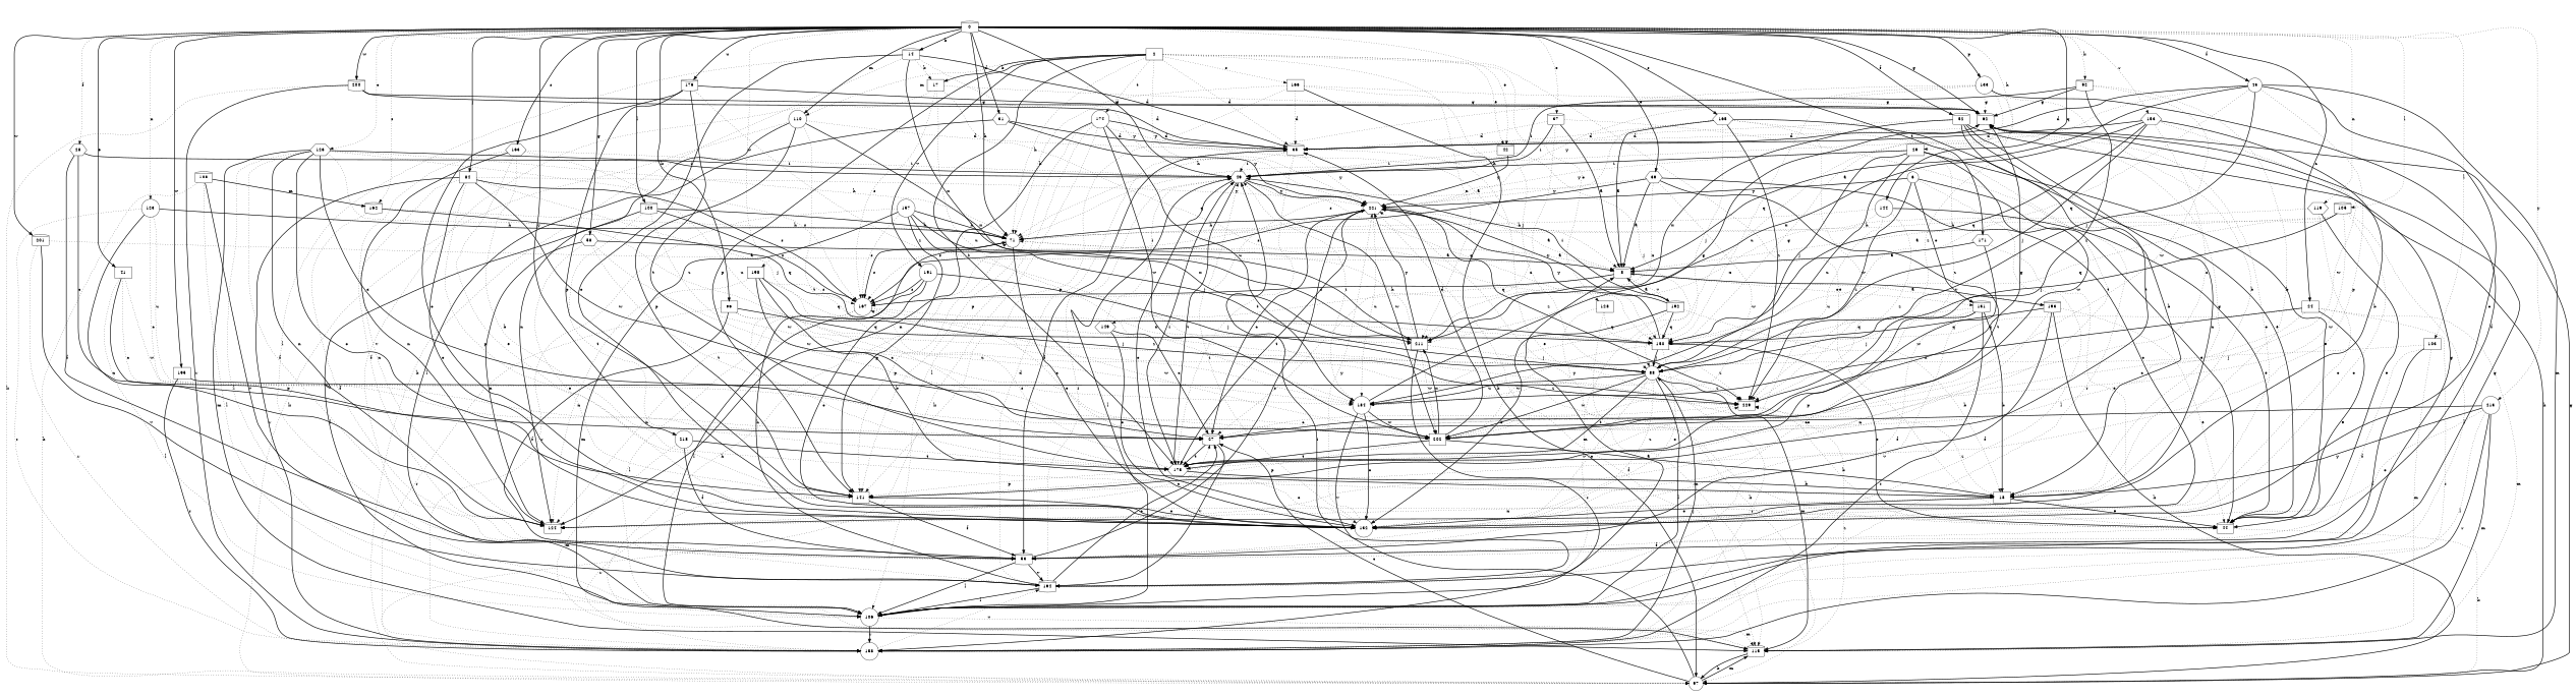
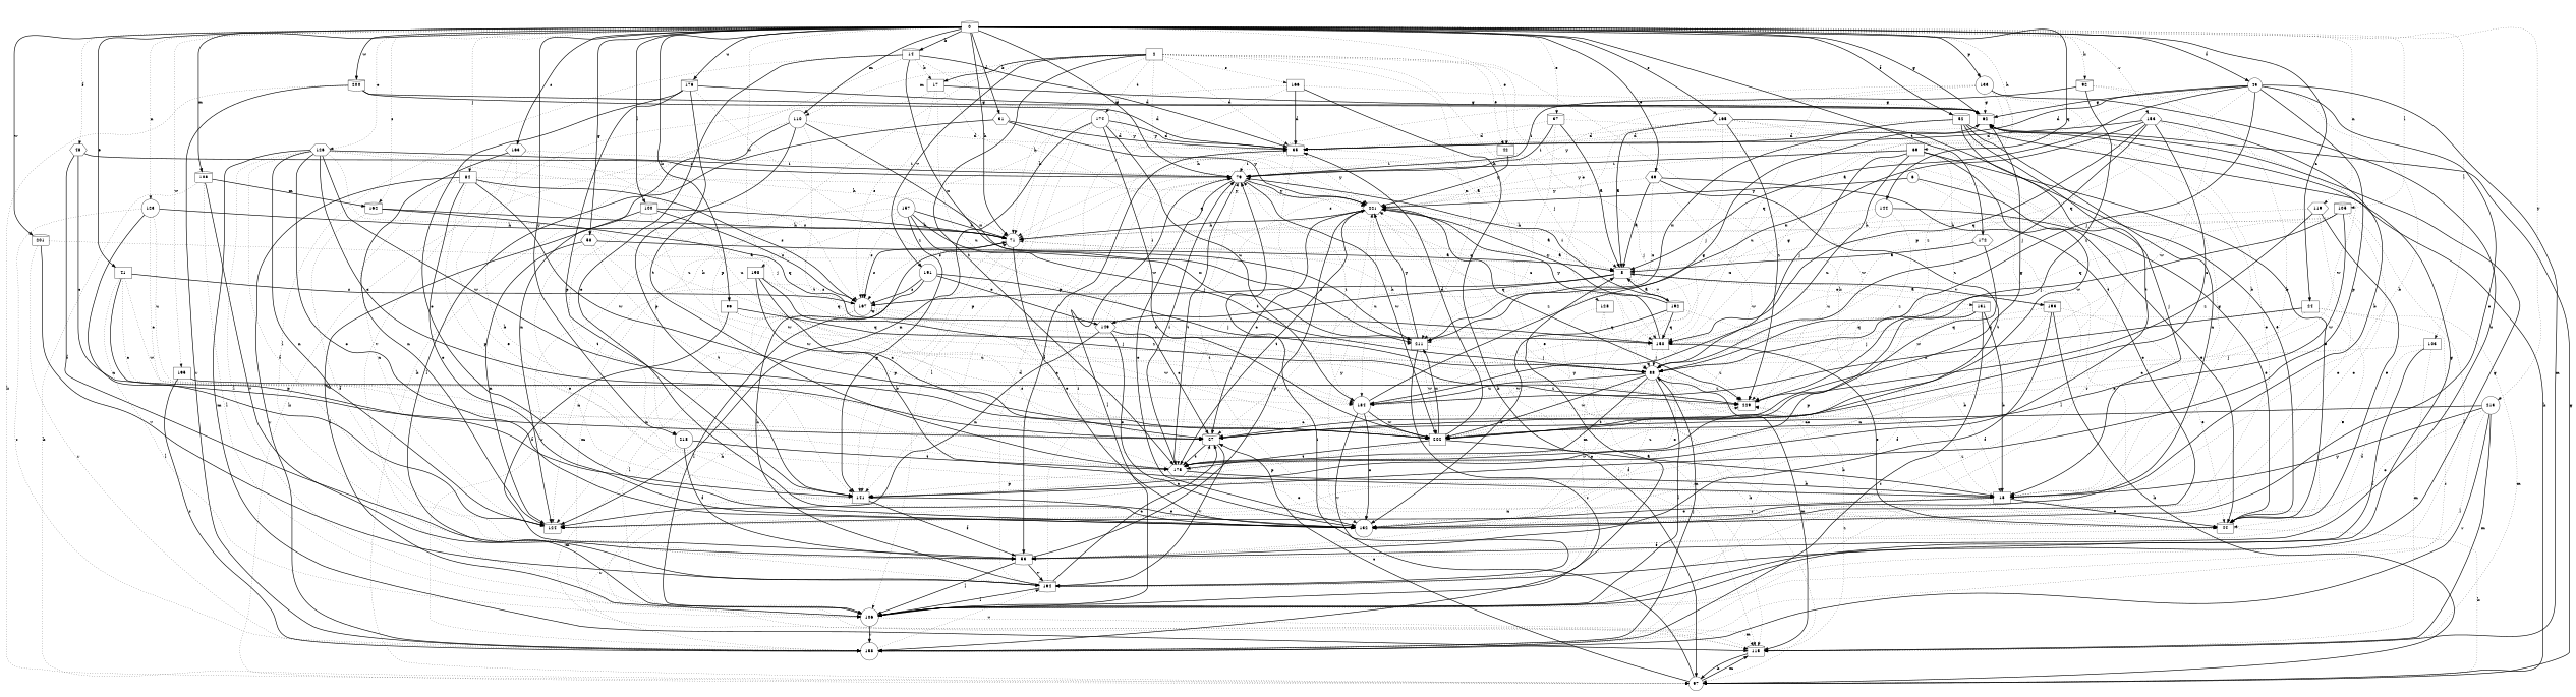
  strict digraph {
    node [shape=cylinder]
    edge [style=bold]
    0
    14
    24 [shape=box]
    31 [shape=hexagon]
    37
    39 [shape=hexagon]
    41 [shape=box]
    42
    45 [shape=circle]
-   48 [shape=hexagon label=28]
+   48 [shape=hexagon]
    52
    58 [shape=hexagon]
    62
-   69 [shape=box label=29]
+   69 [shape=box]
    71 [shape=circle]
-   79 [shape=hexagon label=49]
+   79 [shape=hexagon]
    84 [shape=box]
    92
    96 [shape=box]
    100
    103 [shape=box]
    105
    108
    110 [shape=circle]
    119 [shape=hexagon]
    123 [shape=circle]
    126 [shape=hexagon]
    133 [shape=circle]
    144 [shape=circle]
    153 [shape=hexagon]
    162
    163 [shape=hexagon]
    165 [shape=hexagon]
-   171 [shape=hexagon]
+   171 [shape=hexagon label=172]
    176
    195 [shape=box]
    198 [shape=box]
    200
    201
    213 [shape=circle]
    218 [shape=circle]
    17 [shape=box]
    35
    211 [shape=box]
    221 [shape=hexagon]
    106 [shape=circle]
    97 [shape=circle]
    132 [shape=circle]
    44
    150 [shape=box]
    184 [shape=circle]
    27
    115
    158 [shape=circle]
    124
    8
    175 [shape=hexagon]
    202 [shape=box]
    141 [shape=box]
    167 [shape=circle]
    88 [shape=circle]
    18 [shape=box]
    53
    229
    194
    157 [shape=circle]
    2 [shape=box]
    128 [shape=box]
    166 [shape=box]
    174 [shape=circle]
    191 [shape=circle]
    6 [shape=circle]
    131
    149 [shape=hexagon]
    192
    193
    0 -> 14 [label=b]
    0 -> 24 [label=c]
    0 -> 31 [label=d]
    0 -> 37 [label=e style=dotted]
    0 -> 39 [label=e]
    0 -> 41 [label=e]
    0 -> 42 [label=e style=dotted]
    0 -> 45 [label=f]
    0 -> 48 [label=f style=dotted]
    0 -> 52 [label=f]
    0 -> 58 [label=g]
    0 -> 62 [label=g]
    0 -> 69 [label=h style=dotted]
    0 -> 71 [label=h]
    0 -> 79 [label=i]
-   0 -> 84 [label=j]
+   0 -> 84 [label=j style=dotted]
    0 -> 92 [label=k style=dotted]
    0 -> 96 [label=k]
    0 -> 100 [label=l]
    0 -> 103 [label=l style=dotted]
    0 -> 105 [label=l style=dotted]
+   0 -> 108 [label=m]
    0 -> 110 [label=m]
    0 -> 119 [label=n style=dotted]
    0 -> 123 [label=n style=dotted]
    0 -> 126 [label=o style=dotted]
    0 -> 133 [label=p]
    0 -> 144 [label=q]
    0 -> 153 [label=r style=dotted]
    0 -> 162 [label=s style=dotted]
    0 -> 163 [label=s]
    0 -> 165 [label=s]
    0 -> 171 [label=t]
    0 -> 176 [label=u]
-   0 -> 195 [label=w]
+   0 -> 195 [label=w style=dotted]
    0 -> 198 [label=w style=dotted]
    0 -> 200 [label=w]
    0 -> 201 [label=w]
    0 -> 213 [label=y style=dotted]
    0 -> 218 [label=y]
    14 -> 17 [label=b style=dotted]
    14 -> 35 [label=d]
    14 -> 211 [label=x]
    14 -> 221 [label=y style=dotted]
    14 -> 106 [label=l style=dotted]
    14 -> 97 [label=k style=dotted]
    14 -> 132 [label=o]
-   24 -> 44 [label=e]
+   24 -> 44 [label=e style=dotted]
    24 -> 150 [label=q style=dotted]
    24 -> 184 [label=u]
    24 -> 27 [label=c style=dotted]
    24 -> 115 [label=m style=dotted]
    24 -> 158 [label=r style=dotted]
    31 -> 35 [label=d]
    31 -> 221 [label=y]
    31 -> 124 [label=n]
    37 -> 79 [label=i]
    37 -> 35 [label=d style=dotted]
    37 -> 27 [label=c style=dotted]
    37 -> 158 [label=r style=dotted]
    37 -> 8 [label=a]
    39 -> 211 [label=x style=dotted]
    39 -> 221 [label=y style=dotted]
    39 -> 132 [label=o]
    39 -> 8 [label=a]
    39 -> 175 [label=t]
    39 -> 202 [label=w style=dotted]
    41 -> 106 [label=l style=dotted]
    41 -> 27 [label=c style=dotted]
    41 -> 202 [label=w style=dotted]
    41 -> 141 [label=p]
-   39 -> 167 [label=s]
+   41 -> 167 [label=s]
    42 -> 79 [label=i style=dotted]
    42 -> 221 [label=y]
    42 -> 88 [label=j style=dotted]
-   92 -> 62 [label=g]
+   45 -> 62 [label=g]
    45 -> 71 [label=h style=dotted]
    45 -> 35 [label=d]
    45 -> 132 [label=o]
    45 -> 150 [label=q style=dotted]
    45 -> 115 [label=m]
    45 -> 8 [label=a]
-   45 -> 141 [label=p style=dotted]
+   45 -> 141 [label=p]
    45 -> 88 [label=j]
+   45 -> 18 [label=b style=dotted]
    48 -> 79 [label=i]
    48 -> 27 [label=c]
    48 -> 53 [label=f]
    52 -> 35 [label=d style=dotted]
    52 -> 211 [label=x]
    52 -> 97 [label=k]
    52 -> 124 [label=n]
    52 -> 175 [label=t]
-   52 -> 18 [label=b]
+   52 -> 18 [label=j]
    58 -> 132 [label=o style=dotted]
    58 -> 124 [label=n]
    58 -> 8 [label=a]
    58 -> 175 [label=t style=dotted]
    58 -> 202 [label=w style=dotted]
    62 -> 35 [label=d style=dotted]
    62 -> 132 [label=o style=dotted]
    69 -> 79 [label=i]
    69 -> 221 [label=y style=dotted]
    69 -> 44 [label=e]
    69 -> 184 [label=u]
    69 -> 202 [label=w]
    69 -> 88 [label=j]
    69 -> 229 [label=z style=dotted]
    71 -> 132 [label=o]
    71 -> 8 [label=a style=dotted]
    71 -> 141 [label=p style=dotted]
    71 -> 167 [label=s]
    79 -> 221 [label=y]
    79 -> 106 [label=l]
    79 -> 132 [label=o]
    79 -> 150 [label=q style=dotted]
    79 -> 175 [label=t]
    79 -> 202 [label=w]
    84 -> 221 [label=y style=dotted]
    84 -> 132 [label=o]
    84 -> 158 [label=r]
    84 -> 124 [label=n style=dotted]
    84 -> 202 [label=w]
    84 -> 141 [label=p style=dotted]
    84 -> 167 [label=s]
    84 -> 88 [label=j style=dotted]
    92 -> 79 [label=i]
    92 -> 202 [label=w style=dotted]
    92 -> 18 [label=b style=dotted]
    92 -> 229 [label=z]
    96 -> 150 [label=q]
    96 -> 184 [label=u style=dotted]
-   96 -> 158 [label=r style=dotted]
    96 -> 88 [label=j style=dotted]
    96 -> 53 [label=f]
    100 -> 71 [label=h]
    100 -> 106 [label=l]
    100 -> 175 [label=t style=dotted]
    100 -> 202 [label=w style=dotted]
    100 -> 167 [label=s]
    103 -> 106 [label=l]
    103 -> 115 [label=m style=dotted]
    103 -> 88 [label=j style=dotted]
    103 -> 53 [label=f style=dotted]
    105 -> 71 [label=h style=dotted]
    105 -> 106 [label=l style=dotted]
    105 -> 132 [label=o style=dotted]
    105 -> 150 [label=q style=dotted]
-   105 -> 8 [label=a style=dotted]
-   105 -> 202 [label=w style=dotted]
+   105 -> 8 [label=p style=dotted]
+   105 -> 202 [label=w]
    105 -> 88 [label=j]
    108 -> 162 [label=m]
    108 -> 106 [label=l style=dotted]
    108 -> 97 [label=k style=dotted]
    108 -> 194 [label=v]
    110 -> 35 [label=d style=dotted]
    110 -> 211 [label=x]
    110 -> 106 [label=l]
    110 -> 97 [label=k style=dotted]
    110 -> 175 [label=t style=dotted]
    110 -> 141 [label=p]
    119 -> 71 [label=h style=dotted]
    119 -> 132 [label=o style=dotted]
    119 -> 44 [label=e]
-   6 -> 229 [label=z]
+   119 -> 229 [label=z]
    123 -> 71 [label=h]
    123 -> 184 [label=u style=dotted]
    123 -> 27 [label=c style=dotted]
    123 -> 158 [label=r style=dotted]
    123 -> 124 [label=n]
    126 -> 71 [label=h style=dotted]
    126 -> 79 [label=i]
    126 -> 106 [label=l style=dotted]
    126 -> 132 [label=o]
    126 -> 27 [label=c]
    126 -> 115 [label=m]
    126 -> 124 [label=n]
+   126 -> 202 [label=w]
    126 -> 167 [label=s style=dotted]
    126 -> 53 [label=f style=dotted]
    126 -> 229 [label=z style=dotted]
    133 -> 62 [label=g style=dotted]
    133 -> 71 [label=h style=dotted]
    133 -> 221 [label=y style=dotted]
    133 -> 150 [label=q style=dotted]
    133 -> 184 [label=u style=dotted]
    133 -> 18 [label=b style=dotted]
-   133 -> 53 [label=f]
+   133 -> 53 [label=u]
    133 -> 229 [label=z style=dotted]
    144 -> 71 [label=h style=dotted]
    144 -> 211 [label=x style=dotted]
    144 -> 44 [label=e]
    144 -> 184 [label=u style=dotted]
    144 -> 229 [label=z style=dotted]
    153 -> 35 [label=d]
    153 -> 211 [label=x]
    153 -> 150 [label=q]
-   153 -> 27 [label=c style=dotted]
+   153 -> 27 [label=c]
    153 -> 202 [label=w style=dotted]
    153 -> 88 [label=j]
    153 -> 18 [label=b]
-   162 -> 71 [label=h style=dotted]
+   162 -> 71 [label=h]
    162 -> 150 [label=q]
    162 -> 53 [label=f style=dotted]
    163 -> 79 [label=i style=dotted]
    163 -> 44 [label=e style=dotted]
    163 -> 184 [label=u style=dotted]
    163 -> 124 [label=n]
    163 -> 18 [label=b style=dotted]
-   163 -> 53 [label=f style=dotted]
    165 -> 35 [label=d style=dotted]
    165 -> 44 [label=e]
    165 -> 8 [label=a]
    165 -> 175 [label=t style=dotted]
    165 -> 202 [label=w style=dotted]
    165 -> 167 [label=s style=dotted]
    165 -> 88 [label=j style=dotted]
    165 -> 229 [label=z]
    171 -> 132 [label=o style=dotted]
    171 -> 8 [label=a]
    171 -> 202 [label=w]
    176 -> 62 [label=g]
    176 -> 132 [label=o]
    176 -> 175 [label=t]
    176 -> 141 [label=p]
    176 -> 229 [label=z style=dotted]
    195 -> 158 [label=r]
    195 -> 229 [label=z]
    198 -> 150 [label=q style=dotted]
    198 -> 27 [label=c]
    198 -> 124 [label=n style=dotted]
    198 -> 167 [label=s style=dotted]
    198 -> 18 [label=b]
    198 -> 229 [label=z]
    200 -> 62 [label=g]
    200 -> 35 [label=d]
    200 -> 97 [label=k style=dotted]
    200 -> 158 [label=r]
    201 -> 158 [label=r style=dotted]
    201 -> 8 [label=a style=dotted]
    201 -> 194 [label=v]
    213 -> 106 [label=l style=dotted]
    213 -> 132 [label=o style=dotted]
    213 -> 27 [label=c]
    213 -> 115 [label=m]
    213 -> 158 [label=r]
    213 -> 18 [label=y]
    218 -> 115 [label=m style=dotted]
    218 -> 175 [label=t]
    218 -> 53 [label=f]
-   17 -> 62 [label=g style=dotted]
+   17 -> 62 [label=g]
    17 -> 150 [label=q style=dotted]
    17 -> 184 [label=u style=dotted]
    17 -> 167 [label=s style=dotted]
    17 -> 194 [label=v style=dotted]
    35 -> 79 [label=i style=dotted]
    35 -> 221 [label=y style=dotted]
    35 -> 44 [label=e style=dotted]
    35 -> 175 [label=t style=dotted]
    35 -> 53 [label=f]
    211 -> 71 [label=h style=dotted]
    211 -> 221 [label=y]
    211 -> 158 [label=r]
    211 -> 202 [label=w style=dotted]
    211 -> 88 [label=j style=dotted]
    221 -> 71 [label=h]
    221 -> 184 [label=u style=dotted]
    221 -> 27 [label=c]
    221 -> 115 [label=m style=dotted]
    221 -> 8 [label=a style=dotted]
    221 -> 175 [label=t]
    221 -> 167 [label=s style=dotted]
    221 -> 229 [label=z]
    106 -> 62 [label=g]
    106 -> 115 [label=m style=dotted]
    106 -> 158 [label=r]
    106 -> 8 [label=a]
    97 -> 62 [label=g]
    97 -> 79 [label=i]
    97 -> 27 [label=c]
    97 -> 115 [label=m]
    132 -> 79 [label=i style=dotted]
    132 -> 221 [label=y style=dotted]
    44 -> 221 [label=y style=dotted]
    44 -> 97 [label=k style=dotted]
    44 -> 53 [label=f style=dotted]
    150 -> 221 [label=y]
    150 -> 132 [label=o style=dotted]
    150 -> 44 [label=e]
    150 -> 202 [label=w style=dotted]
-   150 -> 88 [label=j]
+   150 -> 88 [label=j style=dotted]
    150 -> 229 [label=z style=dotted]
    184 -> 62 [label=g]
    184 -> 79 [label=i style=dotted]
    184 -> 132 [label=o]
    184 -> 202 [label=w]
    184 -> 194 [label=v]
    27 -> 62 [label=g]
    27 -> 175 [label=t]
    27 -> 194 [label=v]
    115 -> 71 [label=h style=dotted]
    115 -> 97 [label=k]
    115 -> 229 [label=z style=dotted]
    158 -> 88 [label=j]
    158 -> 194 [label=v style=dotted]
    124 -> 27 [label=c style=dotted]
    8 -> 167 [label=s]
    8 -> 131 [label=o style=dotted]
-   8 -> 149 [label=q style=dotted]
+   8 -> 149 [label=q]
    8 -> 192 [label=v style=dotted]
    8 -> 193 [label=v]
    175 -> 79 [label=i]
    175 -> 132 [label=o style=dotted]
    175 -> 141 [label=p style=dotted]
    175 -> 167 [label=s style=dotted]
    175 -> 18 [label=b]
    175 -> 229 [label=z style=dotted]
    202 -> 35 [label=d]
    202 -> 211 [label=x]
    202 -> 175 [label=t]
    202 -> 141 [label=p style=dotted]
    202 -> 18 [label=b]
    141 -> 132 [label=o]
    141 -> 158 [label=r style=dotted]
    141 -> 53 [label=f]
    167 -> 211 [label=x style=dotted]
    167 -> 106 [label=l style=dotted]
    167 -> 27 [label=c style=dotted]
    167 -> 124 [label=n style=dotted]
    167 -> 202 [label=w style=dotted]
    88 -> 62 [label=g style=dotted]
    88 -> 106 [label=l]
    88 -> 132 [label=o style=dotted]
    88 -> 184 [label=u]
    88 -> 115 [label=m]
    88 -> 158 [label=r style=dotted]
    88 -> 175 [label=t]
    88 -> 202 [label=w]
    88 -> 53 [label=f style=dotted]
    88 -> 229 [label=z style=dotted]
    18 -> 62 [label=g style=dotted]
    18 -> 132 [label=o]
    18 -> 44 [label=e]
    18 -> 124 [label=n style=dotted]
    18 -> 229 [label=z style=dotted]
-   53 -> 221 [label=s]
+   53 -> 221 [label=y]
    53 -> 106 [label=l]
    53 -> 194 [label=v]
    229 -> 27 [label=c style=dotted]
    194 -> 62 [label=g]
    194 -> 71 [label=h]
    194 -> 79 [label=i style=dotted]
    194 -> 35 [label=d style=dotted]
    194 -> 106 [label=l]
    194 -> 27 [label=c]
    157 -> 71 [label=h]
    157 -> 211 [label=x]
-   157 -> 115 [label=m]
+   157 -> 115 [label=m style=dotted]
    157 -> 158 [label=r style=dotted]
    157 -> 141 [label=p]
    157 -> 167 [label=s style=dotted]
    157 -> 88 [label=j]
    2 -> 42 [label=e style=dotted]
    2 -> 71 [label=h style=dotted]
    2 -> 110 [label=m style=dotted]
    2 -> 17 [label=b]
    2 -> 35 [label=d style=dotted]
    2 -> 211 [label=x style=dotted]
    2 -> 221 [label=y style=dotted]
-   2 -> 44 [label=e style=dotted]
+   2 -> 44 [label=k style=dotted]
    2 -> 175 [label=t]
-   2 -> 141 [label=p]
+   2 -> 141 [label=p style=dotted]
    2 -> 128 [label=o style=dotted]
    2 -> 166 [label=s style=dotted]
    2 -> 174 [label=t style=dotted]
    2 -> 191 [label=v]
    128 -> 97 [label=k style=dotted]
    128 -> 150 [label=q style=dotted]
    128 -> 115 [label=m style=dotted]
    166 -> 62 [label=g style=dotted]
    166 -> 71 [label=h style=dotted]
-   166 -> 35 [label=d style=dotted]
+   166 -> 35 [label=d]
    166 -> 97 [label=k]
    166 -> 141 [label=p style=dotted]
-   166 -> 88 [label=j style=dotted]
+   2 -> 88 [label=j style=dotted]
    174 -> 35 [label=d]
    174 -> 106 [label=l style=dotted]
-   174 -> 97 [label=k style=dotted]
+   174 -> 218 [label=k style=dotted]
    174 -> 184 [label=u]
    174 -> 124 [label=n]
    174 -> 8 [label=a style=dotted]
    174 -> 202 [label=w]
    174 -> 141 [label=p style=dotted]
    191 -> 106 [label=l]
-   191 -> 132 [label=o]
+   191 -> 149 [label=o]
    191 -> 167 [label=s]
    191 -> 88 [label=j]
    6 -> 221 [label=y]
    6 -> 106 [label=l style=dotted]
    6 -> 44 [label=e]
-   6 -> 131 [label=o]
    131 -> 132 [label=o style=dotted]
    131 -> 150 [label=q style=dotted]
    131 -> 158 [label=r]
    131 -> 141 [label=p]
    131 -> 88 [label=j style=dotted]
    131 -> 18 [label=b]
    131 -> 53 [label=f style=dotted]
-   131 -> 194 [label=v style=dotted]
    149 -> 79 [label=i style=dotted]
    149 -> 132 [label=o]
    149 -> 27 [label=c]
+   149 -> 124 [label=n]
    192 -> 79 [label=i]
    192 -> 221 [label=y]
    192 -> 132 [label=o]
    192 -> 150 [label=q]
    192 -> 8 [label=a]
    192 -> 18 [label=b style=dotted]
    192 -> 194 [label=v style=dotted]
    193 -> 97 [label=k]
    193 -> 44 [label=e style=dotted]
-   193 -> 150 [label=q]
+   193 -> 150 [label=q style=dotted]
    193 -> 124 [label=n style=dotted]
    193 -> 8 [label=a style=dotted]
    193 -> 53 [label=f]
  }
